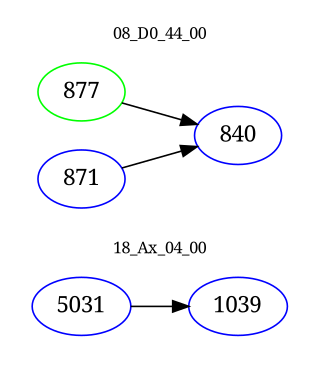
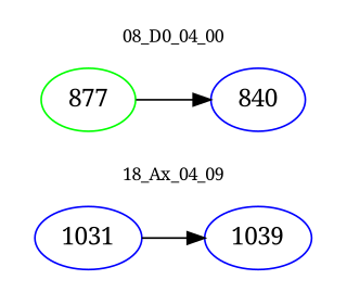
  digraph {
    fontname="Noto Serif"
    rankdir=LR
    node [color=blue fontname="Noto Serif"]
    edge [color=black fontname="Noto Serif"]
-   n1 [label=5031]
+   n1 [label=1031]
    n2 [label=1039]
    n3 [color=green label=877]
-   n4 [label=871]
    n5 [label=840]
    subgraph cluster_1 {
      color=white
      fontsize=10
-     label="18_Ax_04_00"
+     label="18_Ax_04_09"
      n1
      n2
    }
    subgraph cluster_2 {
      color=white
      fontsize=10
-     label="08_D0_44_00"
+     label="08_D0_04_00"
      n3
-     n4
      n5
    }
    n1 -> n2
    n3 -> n5
-   n4 -> n5
  }
